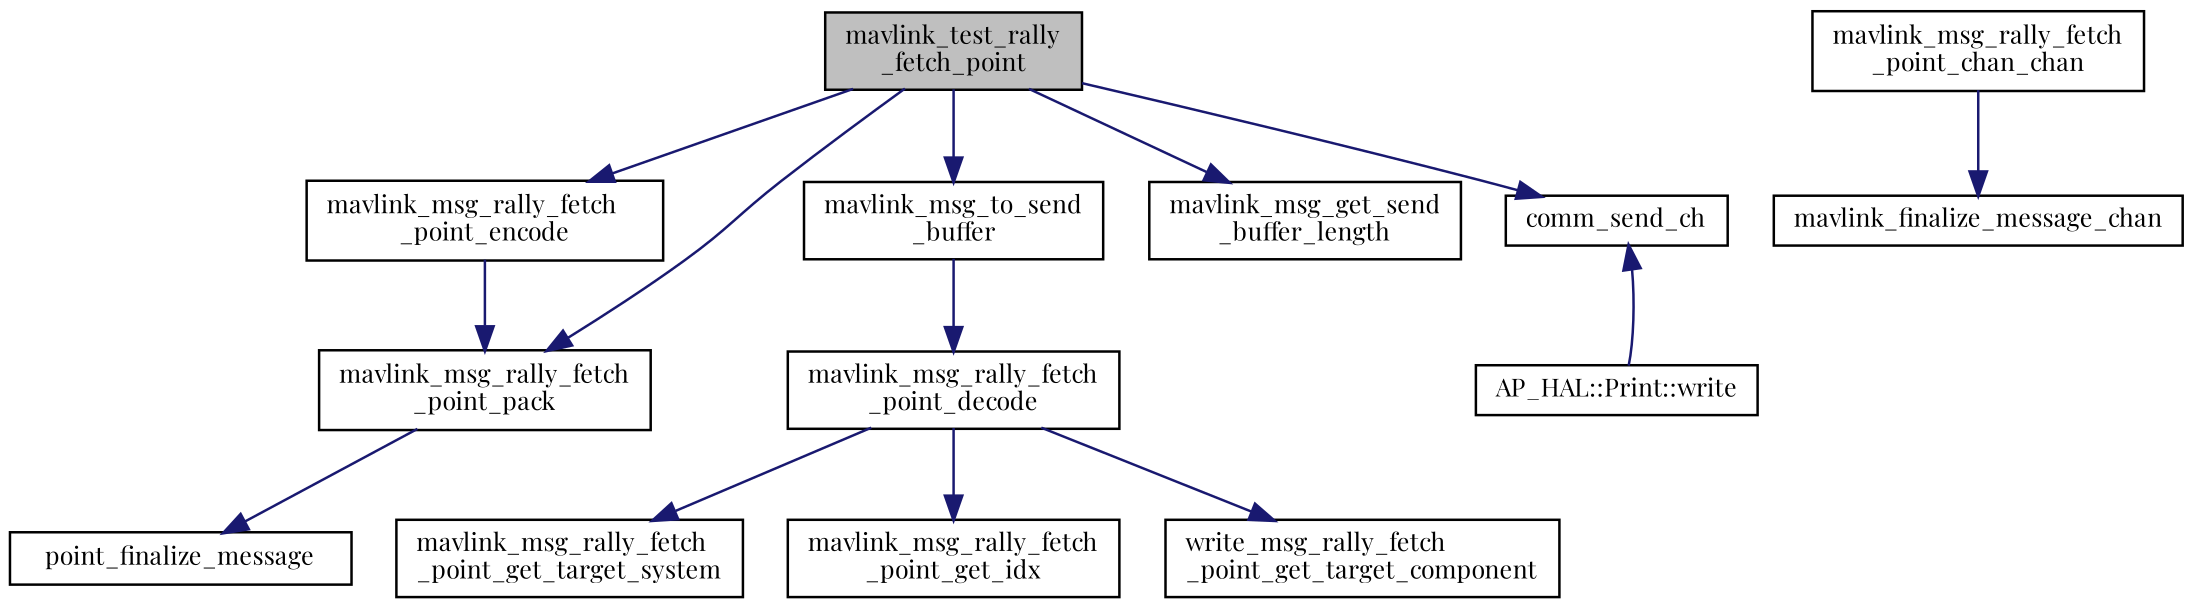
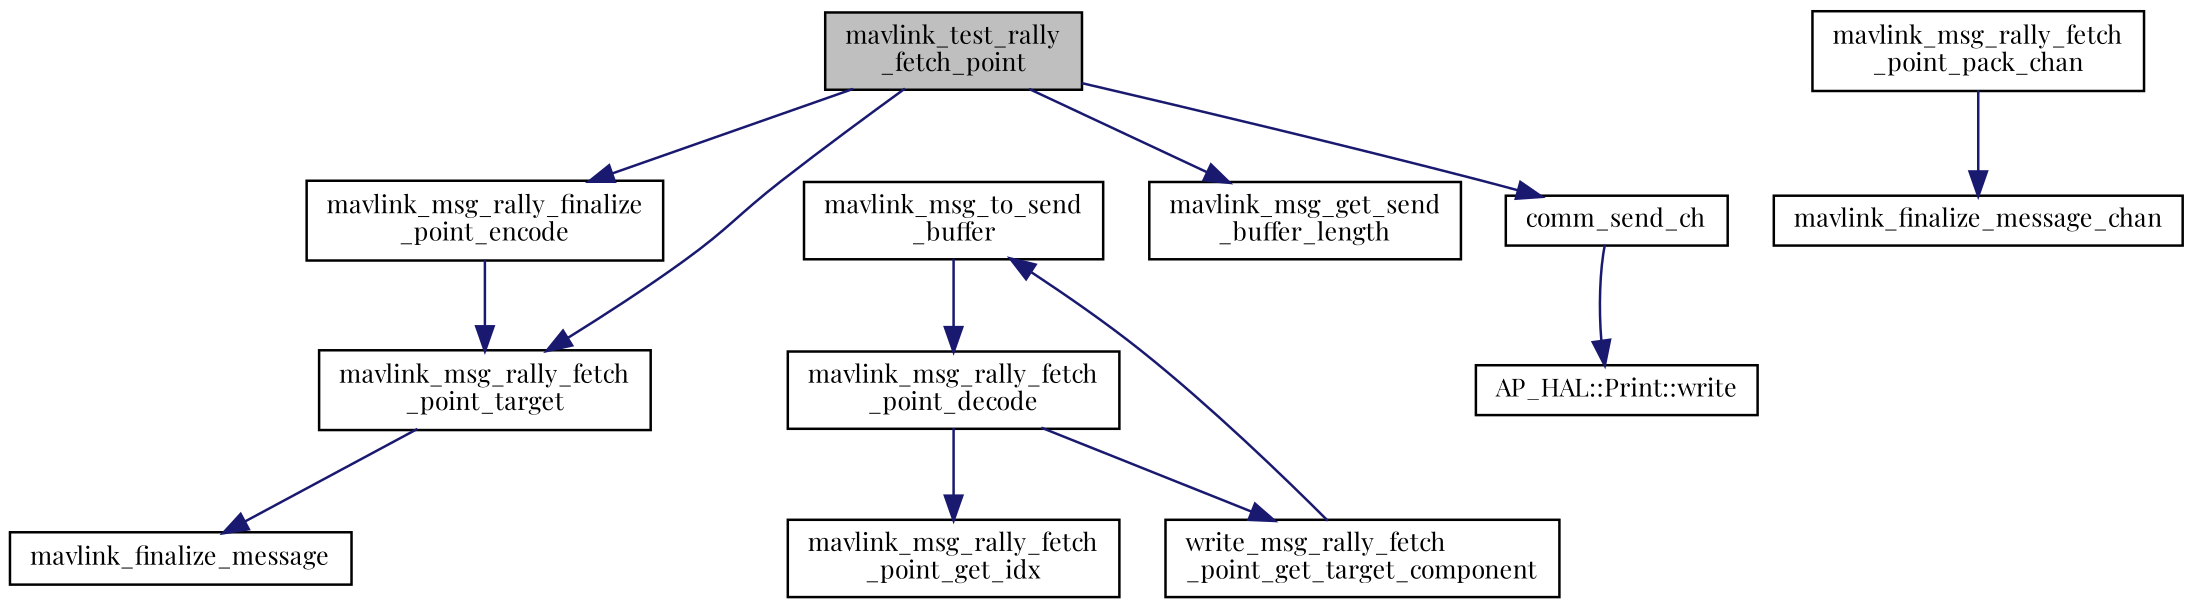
  digraph {
    fontname="Playfair Display"
    rankdir=TB
    node [color=black fillcolor=white fontname="Playfair Display" fontsize=10 shape=record style=filled]
    edge [color=midnightblue fontname="Playfair Display" fontsize=10 labelfontname=Helvetica labelfontsize=10 style=solid]
    n1 [fillcolor=grey75 fontcolor=black height=0.2 label="mavlink_test_rally\l_fetch_point" width=0.4]
-   n2 [height=0.2 label="mavlink_msg_rally_fetch\l_point_encode" width=0.4]
-   n3 [height=0.2 label="mavlink_msg_rally_fetch\l_point_pack" width=0.4]
+   n2 [height=0.2 label="mavlink_msg_rally_finalize\l_point_encode" width=0.4]
+   n3 [height=0.2 label="mavlink_msg_rally_fetch\l_point_target" width=0.4]
    n4 [height=0.2 label="mavlink_msg_to_send\l_buffer" width=0.4]
    n5 [height=0.2 label="mavlink_msg_get_send\l_buffer_length" width=0.4]
    n6 [height=0.2 label=comm_send_ch width=0.4]
-   n7 [height=0.2 label=point_finalize_message width=0.4]
+   n7 [height=0.2 label=mavlink_finalize_message width=0.4]
    n8 [height=0.2 label="mavlink_msg_rally_fetch\l_point_decode" width=0.4]
-   n9 [height=0.2 label="mavlink_msg_rally_fetch\l_point_get_target_system" width=0.4]
    n10 [height=0.2 label="write_msg_rally_fetch\l_point_get_target_component" width=0.4]
    n11 [height=0.2 label="mavlink_msg_rally_fetch\l_point_get_idx" width=0.4]
-   n12 [height=0.2 label="mavlink_msg_rally_fetch\l_point_chan_chan" width=0.4]
+   n12 [height=0.2 label="mavlink_msg_rally_fetch\l_point_pack_chan" width=0.4]
    n13 [height=0.2 label=mavlink_finalize_message_chan width=0.4]
    n14 [height=0.2 label="AP_HAL::Print::write" width=0.4]
    n1 -> n2
    n1 -> n3
-   n1 -> n4
+   n10 -> n4
    n1 -> n5
    n1 -> n6
    n2 -> n3
    n3 -> n7
    n4 -> n8
-   n14 -> n6
-   n8 -> n9
+   n6 -> n14
    n8 -> n10
    n8 -> n11
    n12 -> n13
  }
